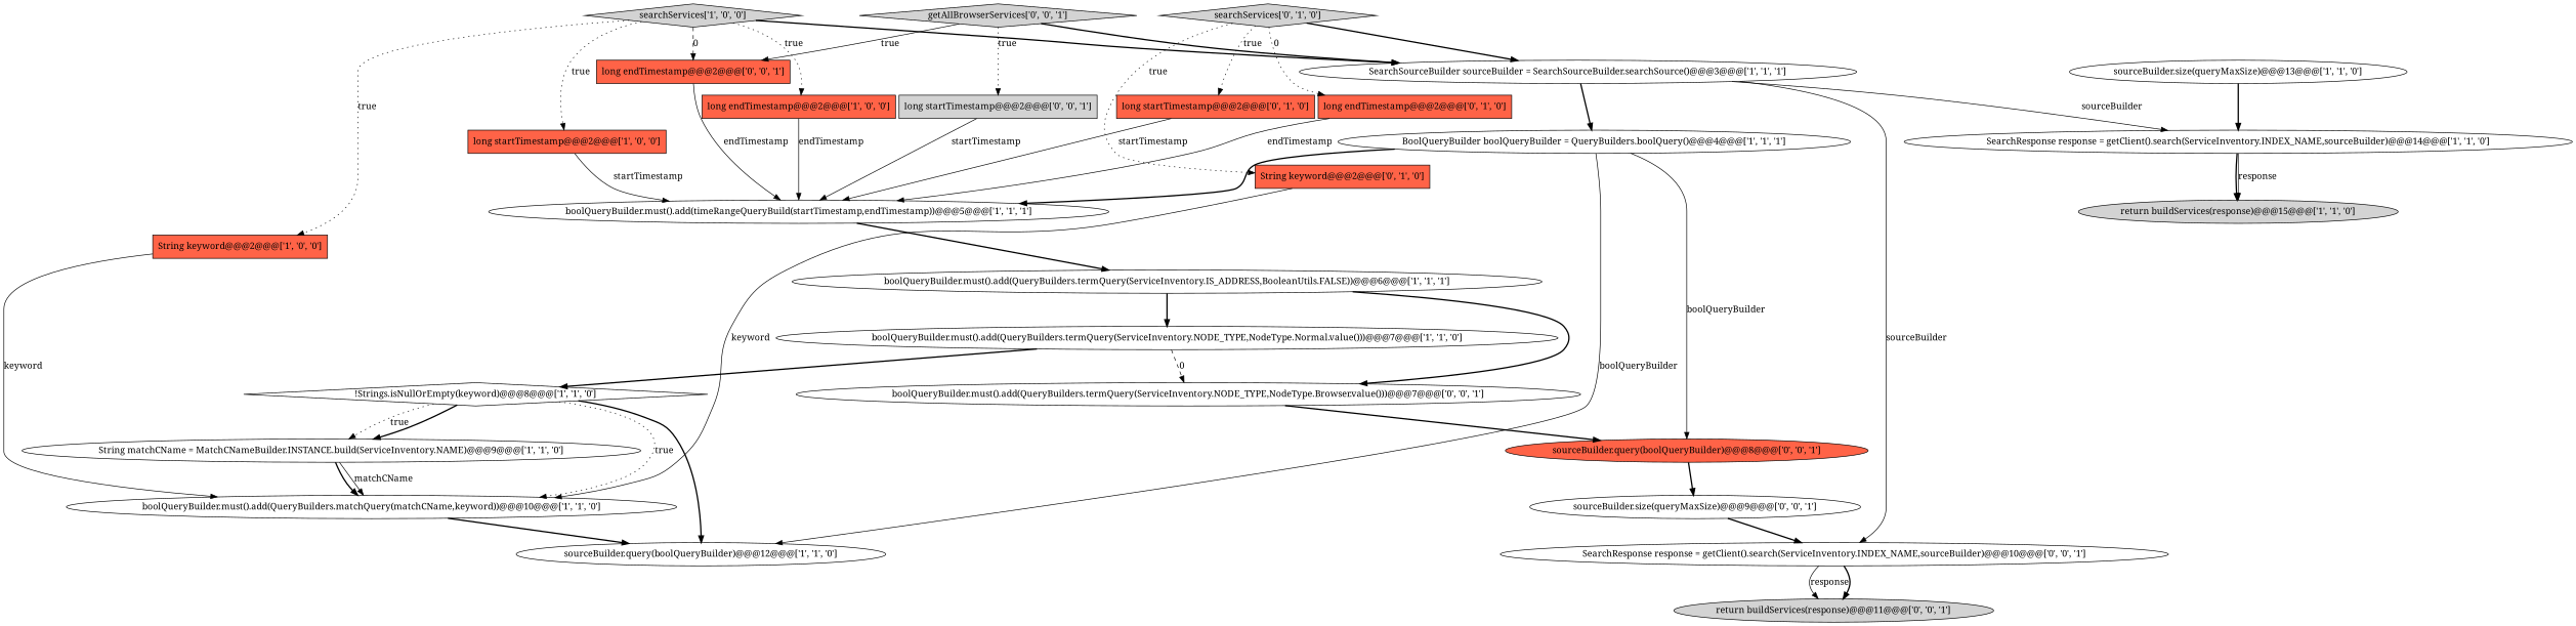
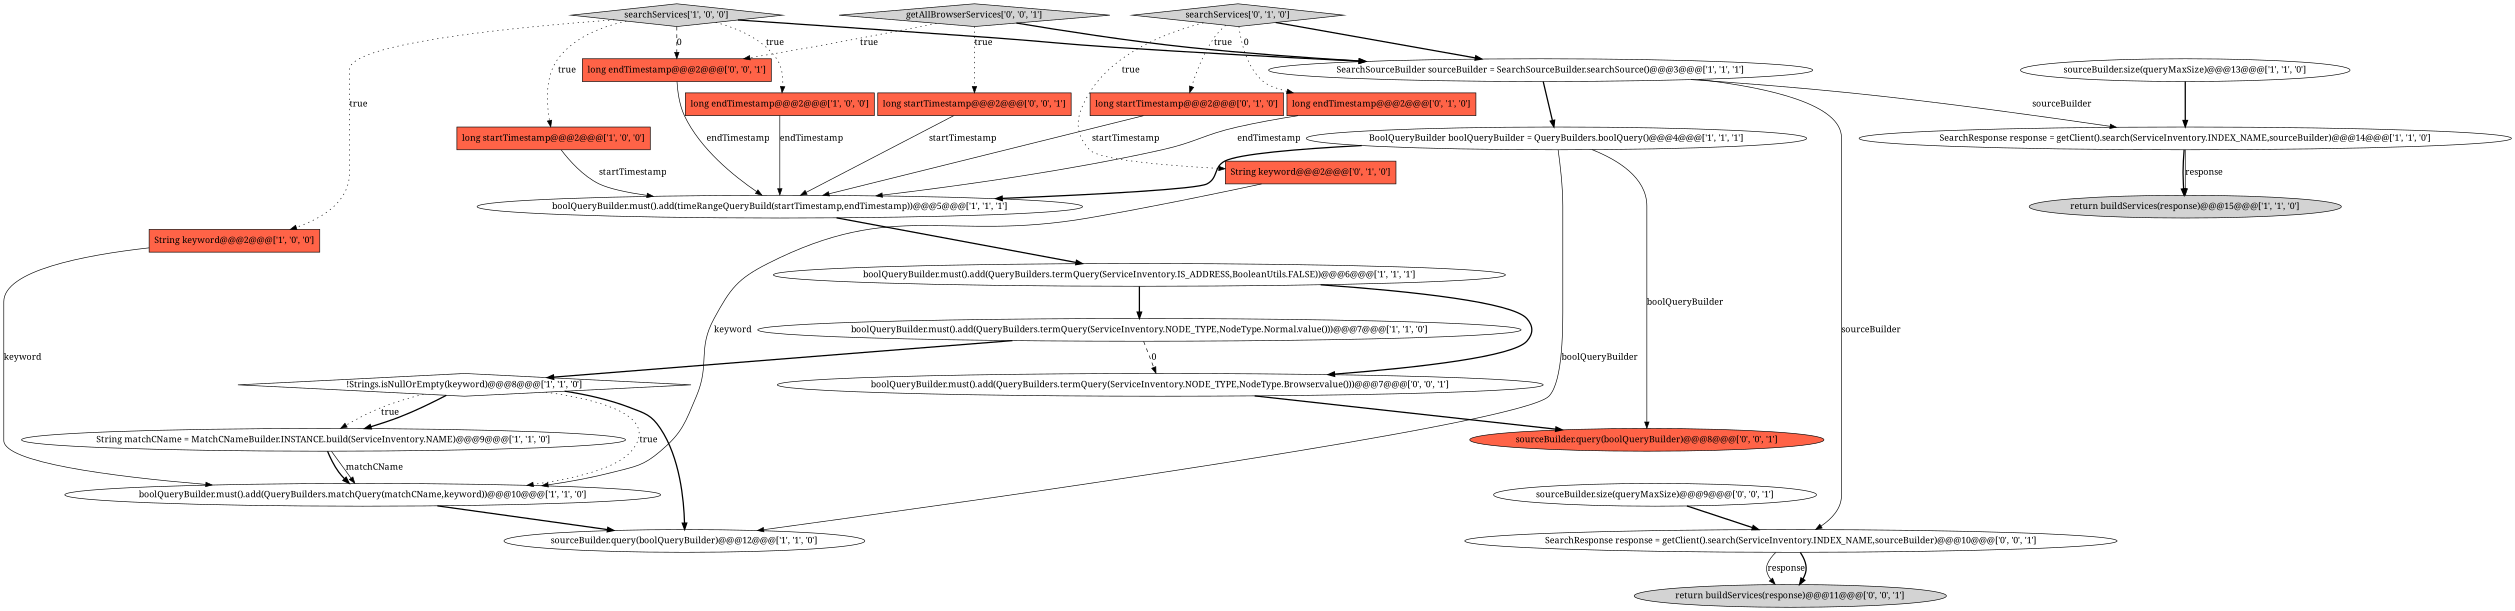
  digraph {
    fontname="Noto Serif"
    node [fillcolor=white fontname="Noto Serif" shape=ellipse style=filled]
    edge [fontname="Noto Serif" style=bold]
    n1 [label="sourceBuilder.query(boolQueryBuilder)@@@12@@@['1', '1', '0']"]
    n2 [label="sourceBuilder.size(queryMaxSize)@@@13@@@['1', '1', '0']"]
    n3 [label="SearchResponse response = getClient().search(ServiceInventory.INDEX_NAME,sourceBuilder)@@@14@@@['1', '1', '0']"]
    n4 [fillcolor=lightgray label="return buildServices(response)@@@15@@@['1', '1', '0']"]
    n5 [label="String matchCName = MatchCNameBuilder.INSTANCE.build(ServiceInventory.NAME)@@@9@@@['1', '1', '0']"]
    n6 [label="boolQueryBuilder.must().add(QueryBuilders.matchQuery(matchCName,keyword))@@@10@@@['1', '1', '0']"]
    n7 [label="SearchSourceBuilder sourceBuilder = SearchSourceBuilder.searchSource()@@@3@@@['1', '1', '1']"]
    n8 [label="BoolQueryBuilder boolQueryBuilder = QueryBuilders.boolQuery()@@@4@@@['1', '1', '1']"]
    n9 [label="SearchResponse response = getClient().search(ServiceInventory.INDEX_NAME,sourceBuilder)@@@10@@@['0', '0', '1']"]
    n10 [label="boolQueryBuilder.must().add(timeRangeQueryBuild(startTimestamp,endTimestamp))@@@5@@@['1', '1', '1']"]
    n11 [fillcolor=tomato label="sourceBuilder.query(boolQueryBuilder)@@@8@@@['0', '0', '1']"]
    n12 [fillcolor=lightgray label="return buildServices(response)@@@11@@@['0', '0', '1']"]
    n13 [fillcolor=lightgray label="searchServices['0', '1', '0']" shape=diamond]
    n14 [fillcolor=tomato label="long startTimestamp@@@2@@@['0', '1', '0']" shape=box]
    n15 [fillcolor=tomato label="long endTimestamp@@@2@@@['0', '1', '0']" shape=box]
    n16 [fillcolor=tomato label="String keyword@@@2@@@['0', '1', '0']" shape=box]
    n17 [label="boolQueryBuilder.must().add(QueryBuilders.termQuery(ServiceInventory.IS_ADDRESS,BooleanUtils.FALSE))@@@6@@@['1', '1', '1']"]
    n18 [label="boolQueryBuilder.must().add(QueryBuilders.termQuery(ServiceInventory.NODE_TYPE,NodeType.Browser.value()))@@@7@@@['0', '0', '1']"]
    n19 [label="boolQueryBuilder.must().add(QueryBuilders.termQuery(ServiceInventory.NODE_TYPE,NodeType.Normal.value()))@@@7@@@['1', '1', '0']"]
    n20 [label="!Strings.isNullOrEmpty(keyword)@@@8@@@['1', '1', '0']" shape=diamond]
    n21 [fillcolor=tomato label="long endTimestamp@@@2@@@['1', '0', '0']" shape=box]
    n22 [label="sourceBuilder.size(queryMaxSize)@@@9@@@['0', '0', '1']"]
    n23 [fillcolor=lightgray label="searchServices['1', '0', '0']" shape=diamond]
    n24 [fillcolor=tomato label="long startTimestamp@@@2@@@['1', '0', '0']" shape=box]
    n25 [fillcolor=tomato label="String keyword@@@2@@@['1', '0', '0']" shape=box]
    n26 [fillcolor=tomato label="long endTimestamp@@@2@@@['0', '0', '1']" shape=box]
    n27 [fillcolor=lightgray label="getAllBrowserServices['0', '0', '1']" shape=diamond]
-   n28 [fillcolor=lightgray label="long startTimestamp@@@2@@@['0', '0', '1']" shape=box]
+   n28 [fillcolor=tomato label="long startTimestamp@@@2@@@['0', '0', '1']" shape=box]
    n2 -> n3
    n3 -> n4 [label=response style=solid]
    n3 -> n4
    n5 -> n6 [label=matchCName style=solid]
    n5 -> n6
    n6 -> n1
    n7 -> n3 [label=sourceBuilder style=solid]
    n7 -> n8
    n7 -> n9 [label=sourceBuilder style=solid]
    n8 -> n1 [label=boolQueryBuilder style=solid]
    n8 -> n10
    n8 -> n11 [label=boolQueryBuilder style=solid]
    n9 -> n12 [label=response style=solid]
    n9 -> n12
    n10 -> n17
-   n11 -> n22
    n13 -> n7
    n13 -> n14 [label=true style=dotted]
    n13 -> n15 [label=0 style=dotted]
    n13 -> n16 [label=true style=dotted]
    n14 -> n10 [label=startTimestamp style=solid]
    n15 -> n10 [label=endTimestamp style=solid]
    n16 -> n6 [label=keyword style=solid]
    n17 -> n18
    n17 -> n19
    n18 -> n11
    n19 -> n18 [label=0 style=dashed]
    n19 -> n20
    n20 -> n1
    n20 -> n5 [label=true style=dotted]
    n20 -> n5
    n20 -> n6 [label=true style=dotted]
    n21 -> n10 [label=endTimestamp style=solid]
    n22 -> n9
    n23 -> n7
    n23 -> n21 [label=true style=dotted]
    n23 -> n24 [label=true style=dotted]
    n23 -> n25 [label=true style=dotted]
    n23 -> n26 [label=0 style=dashed]
    n24 -> n10 [label=startTimestamp style=solid]
    n25 -> n6 [label=keyword style=solid]
    n26 -> n10 [label=endTimestamp style=solid]
    n27 -> n7
-   n27 -> n26 [label=true style=solid]
+   n27 -> n26 [label=true style=dotted]
    n27 -> n28 [label=true style=dotted]
    n28 -> n10 [label=startTimestamp style=solid]
  }
